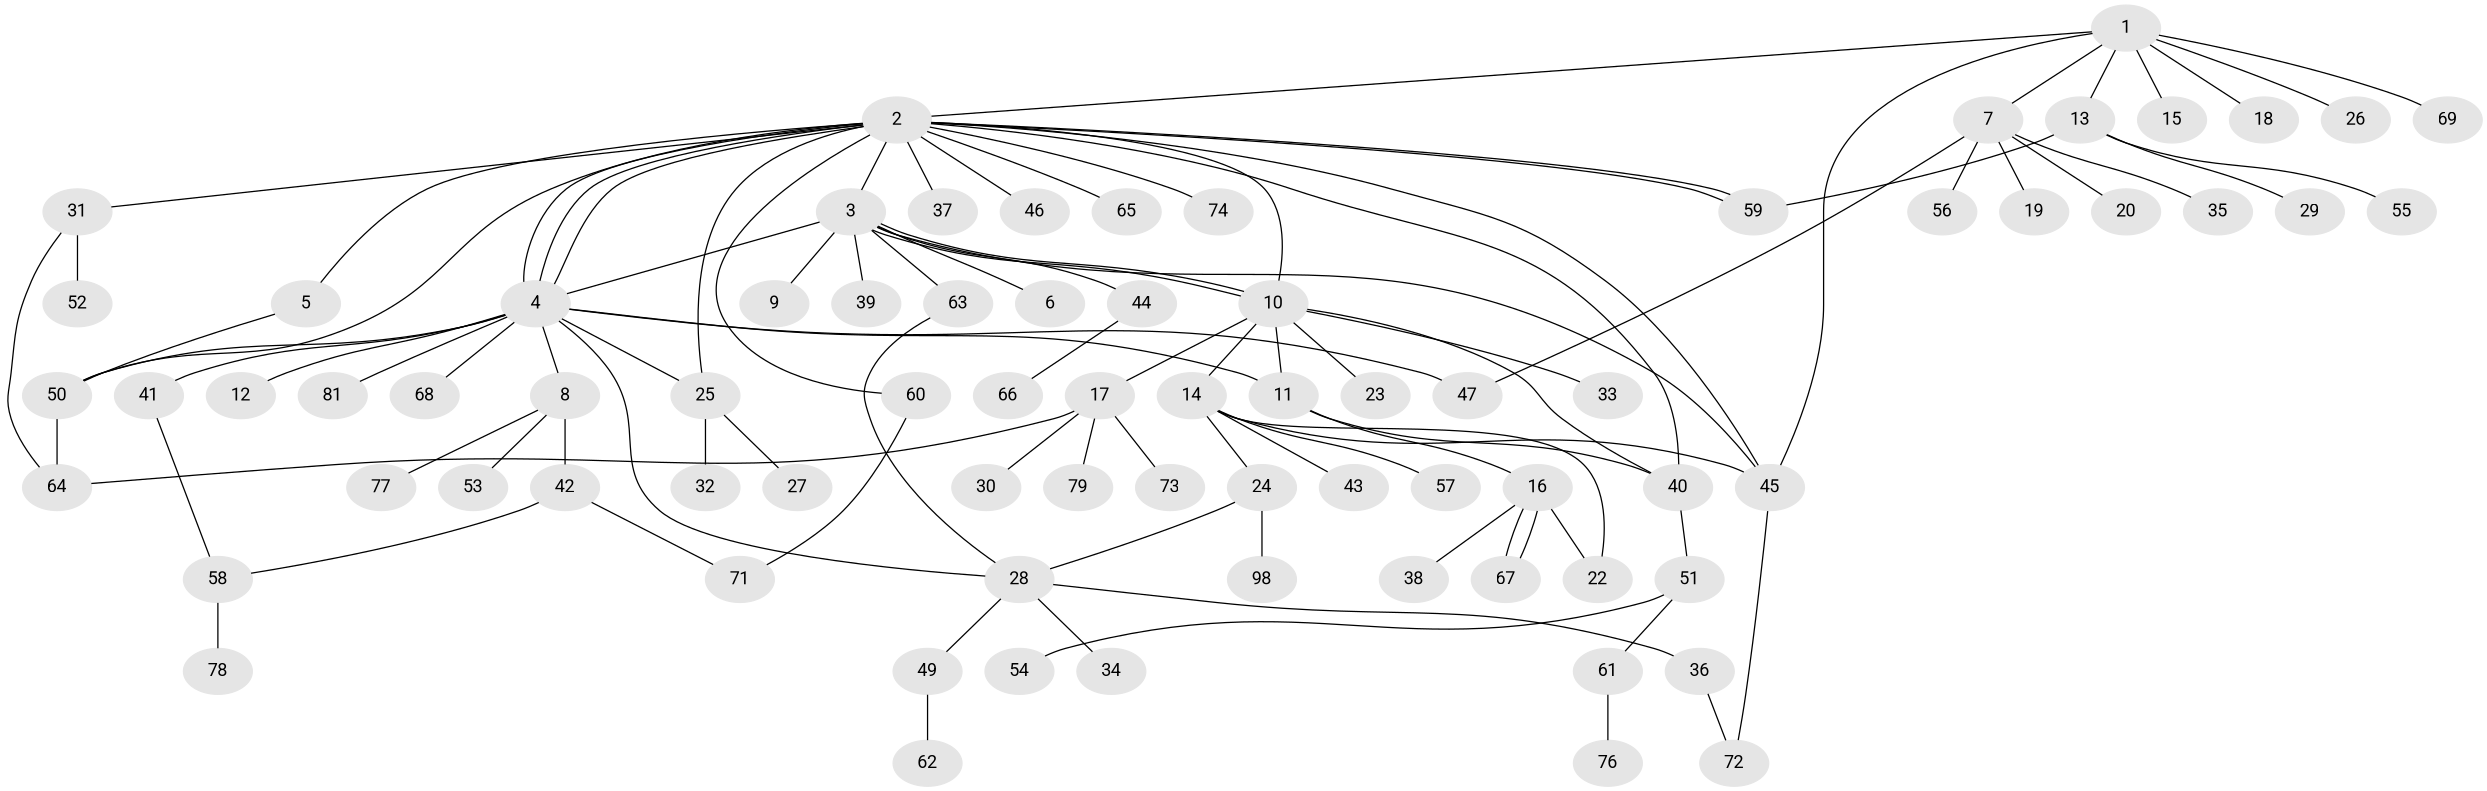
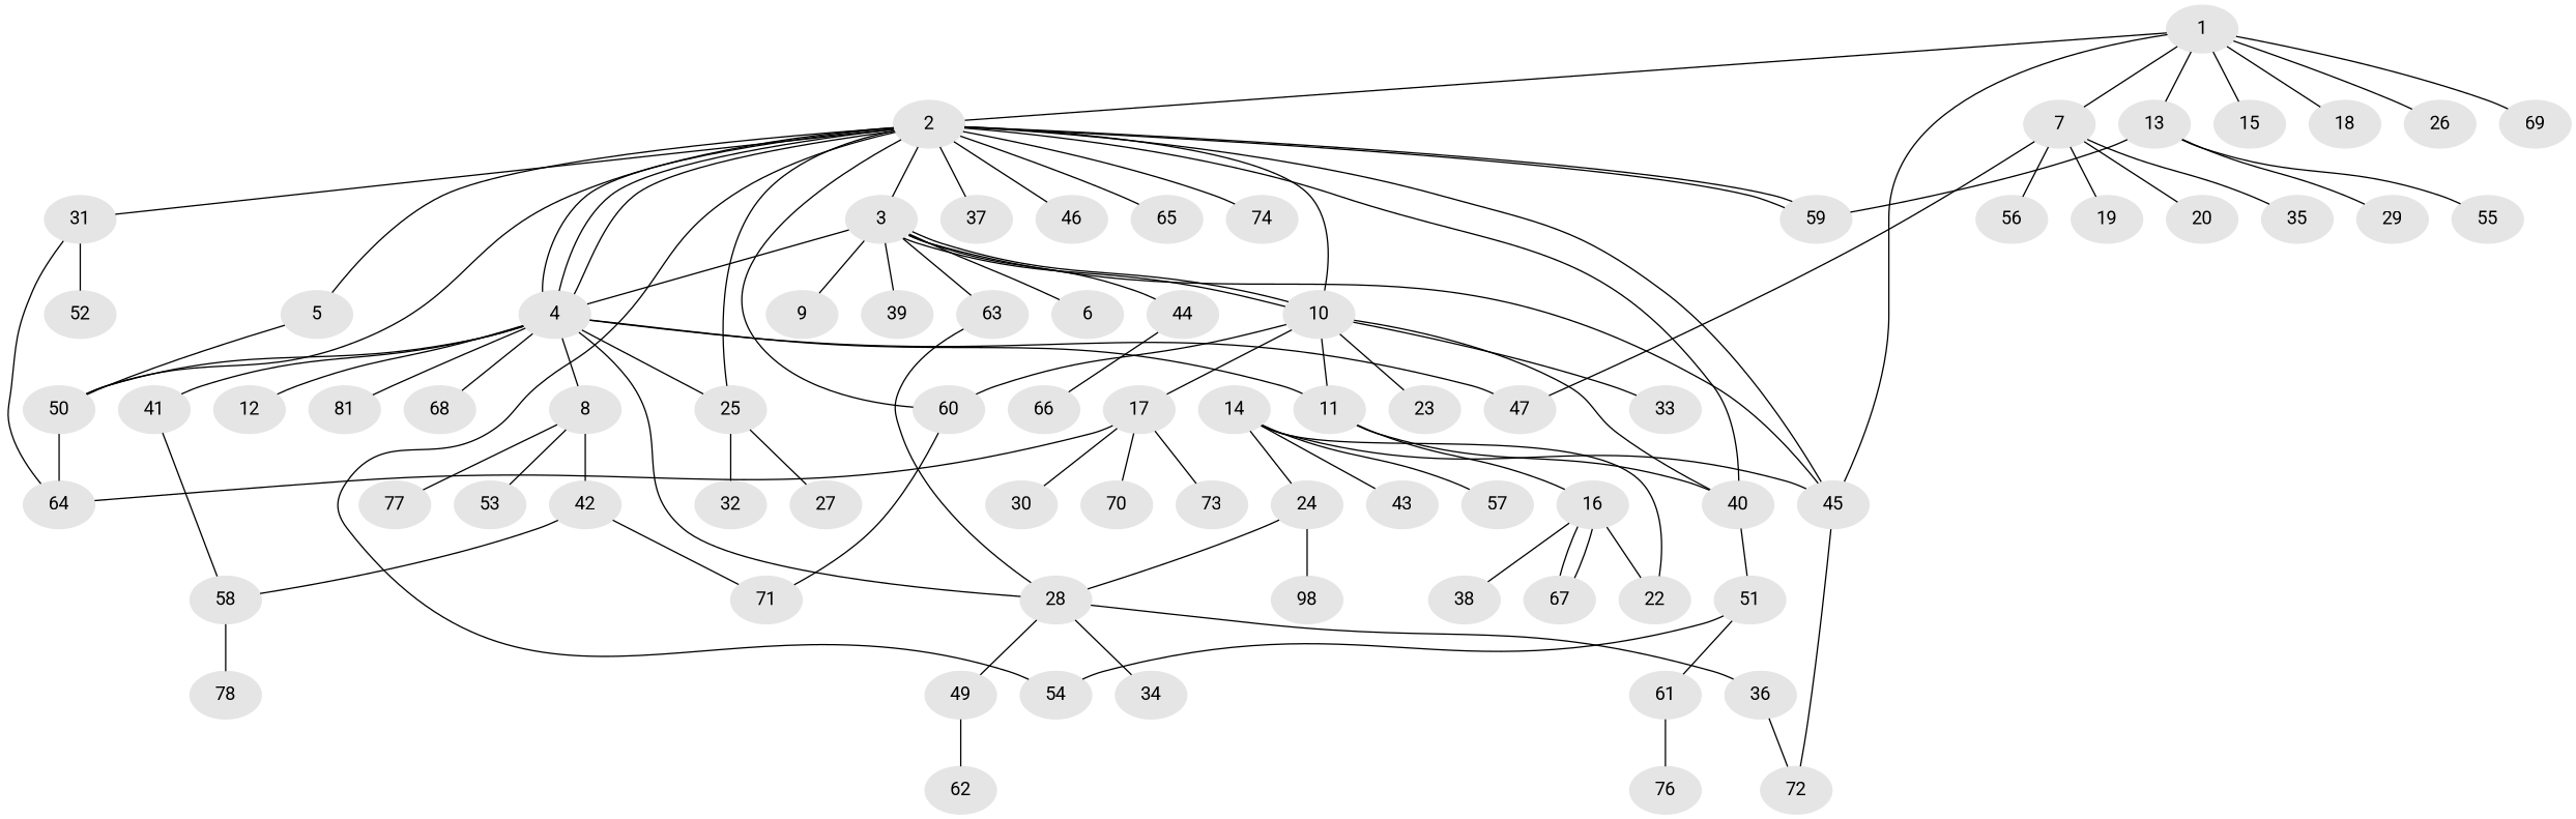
  graph {
    fontname=Roboto
    node [color=gray90 fontname=Roboto style=filled]
    edge [fontname=Roboto]
    1
    2
    7
    13
    15
    18
    26
    45
    69
    3
    4
    5
    10
    25
    31
    37
    40
    46
    50
    54
    59
    60
    65
    74
    47
    19
    20
    35
    56
    29
    55
    72
    6
    9
    39
    44
    63
    28
    8
    11
    12
    n42 [label=81]
    41
    68
    14
    17
    23
    33
    27
    32
    64
    52
    51
    71
    34
    36
    49
    66
    42
    53
    77
    16
    58
    22
    24
    43
    57
    30
-   70 [label=79]
+   70
    73
    38
    67
    n73 [label=98]
    62
    61
    78
    76
    1 -- 2
    1 -- 7
    1 -- 13
    1 -- 15
    1 -- 18
    1 -- 26
    1 -- 45
    1 -- 69
    2 -- 45
    2 -- 3
    2 -- 4
    2 -- 4
    2 -- 4
    2 -- 5
    2 -- 10
    2 -- 25
    2 -- 31
    2 -- 37
    2 -- 40
    2 -- 46
    2 -- 50
+   2 -- 54
    2 -- 59
    2 -- 59
    2 -- 60
    2 -- 65
    2 -- 74
    7 -- 47
    7 -- 19
    7 -- 20
    7 -- 35
    7 -- 56
    13 -- 59
    13 -- 29
    13 -- 55
    45 -- 72
    3 -- 45
    3 -- 4
    3 -- 10
    3 -- 10
    3 -- 6
    3 -- 9
    3 -- 39
    3 -- 44
    3 -- 63
    4 -- 25
    4 -- 50
    4 -- 47
    4 -- 28
    4 -- 8
    4 -- 11
    4 -- 12
    4 -- n42
    4 -- 41
    4 -- 68
    5 -- 50
    10 -- 40
    10 -- 11
-   10 -- 14
+   10 -- 60
    10 -- 17
    10 -- 23
    10 -- 33
    25 -- 27
    25 -- 32
    31 -- 64
    31 -- 52
    40 -- 51
    50 -- 64
    60 -- 71
    44 -- 66
    63 -- 28
    28 -- 34
    28 -- 36
    28 -- 49
    8 -- 42
    8 -- 53
    8 -- 77
    11 -- 40
    11 -- 16
    41 -- 58
    14 -- 45
    14 -- 22
    14 -- 24
    14 -- 43
    14 -- 57
    17 -- 64
    17 -- 30
    17 -- 70
    17 -- 73
    51 -- 54
    51 -- 61
    36 -- 72
    49 -- 62
    42 -- 71
    42 -- 58
    16 -- 22
    16 -- 38
    16 -- 67
    16 -- 67
    58 -- 78
    24 -- 28
    24 -- n73
    61 -- 76
  }
